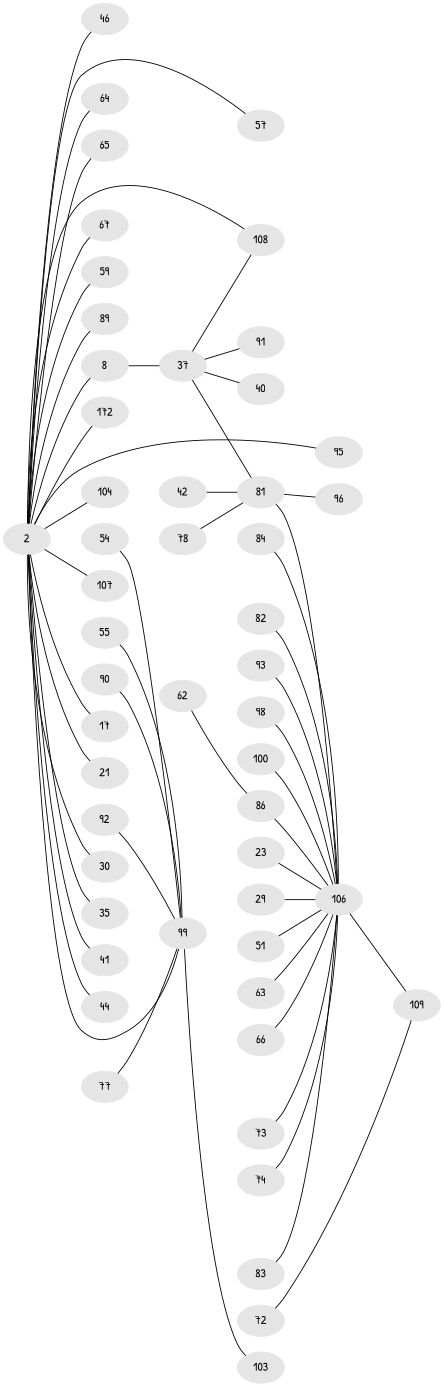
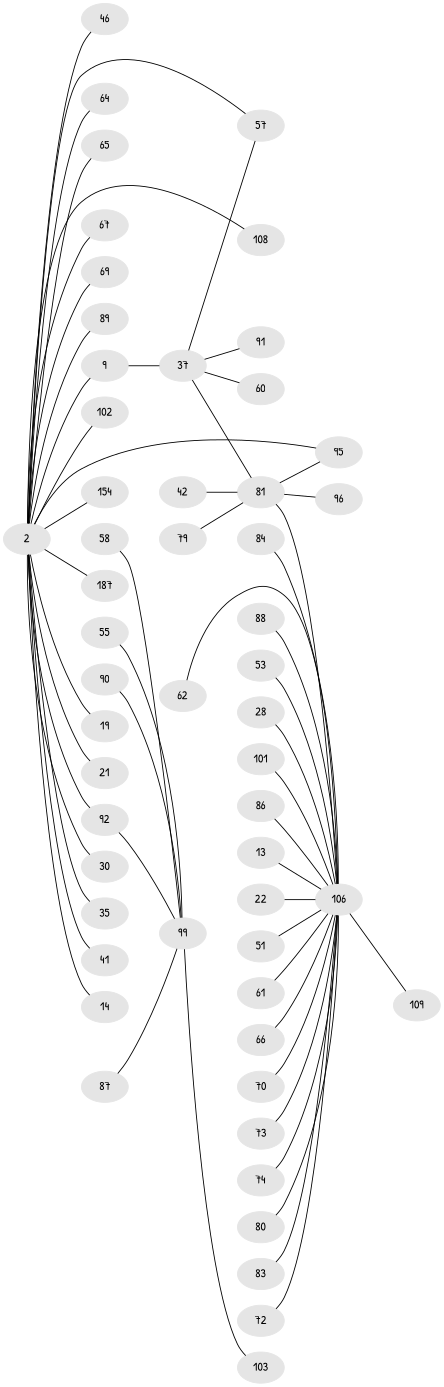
  graph {
    fontname="Patrick Hand"
    rankdir=LR
    node [color=gray90 fontname="Patrick Hand" style=filled]
    edge [fontname="Patrick Hand"]
    2 [super="+1"]
-   9 [label=8]
-   17
+   9
+   17 [label=19]
    21
    30
    35 [super="+31"]
    41 [super="+28"]
-   44
+   44 [label=14]
    46
    57
    64
    65 [super="+4"]
    67 [super="+11+12"]
-   69 [label=59]
+   69
    89
    95 [super="+76"]
    99 [super="+25+97+48+52"]
-   102 [label=172]
-   104
-   107
+   102
+   104 [label=154]
+   107 [label=187]
    108 [super="+34+82"]
    37 [super="+16"]
    103 [super="+79"]
    106 [super="+101+105+94"]
    109
-   60 [super="+50" label=40]
+   60 [super="+50"]
    81 [super="+43+49+54+15"]
    91 [super="+75"]
-   23
-   29
+   23 [label=13]
+   29 [label=22]
    96
    42
    55
    n34 [label=51]
-   58 [label=54]
-   61 [label=63]
+   58
+   61
    62
    66
+   70
    72
    73
    74 [super="+10"]
-   78
+   78 [label=79]
+   80
    83
    84
    86 [super="+77"]
-   87 [label=77]
-   88 [label=82]
+   87
+   88
    90
    92
-   93 [super="+63+85"]
-   98
-   100
+   93 [super="+63+85" label=53]
+   98 [label=28]
+   100 [label=101]
    2 -- 9
    2 -- 17
    2 -- 21
    2 -- 30
    2 -- 35 [weight=2]
    2 -- 41
    2 -- 44
    2 -- 46
    2 -- 57
    2 -- 64
    2 -- 65
    2 -- 67
    2 -- 69
    2 -- 89
    2 -- 95
-   2 -- 99 [weight=2]
+   2 -- 92 [weight=2]
    2 -- 102
    2 -- 104
    2 -- 107
    2 -- 108
    9 -- 37
    99 -- 103
-   37 -- 108
+   37 -- 57
    37 -- 60
    37 -- 81 [weight=2]
    37 -- 91
    106 -- 109
+   81 -- 95
    81 -- 106 [weight=2]
    81 -- 96
    23 -- 106
    29 -- 106
    42 -- 81
    55 -- 99
    n34 -- 106
    58 -- 99
    61 -- 106
-   62 -- 86
+   62 -- 106
    66 -- 106
-   72 -- 109
+   70 -- 106
+   72 -- 106
    73 -- 106
    74 -- 106
    78 -- 81
+   80 -- 106
    83 -- 106
    84 -- 106
    86 -- 106
    87 -- 99
    88 -- 106
    90 -- 99
    92 -- 99
    93 -- 106
    98 -- 106
    100 -- 106
  }
